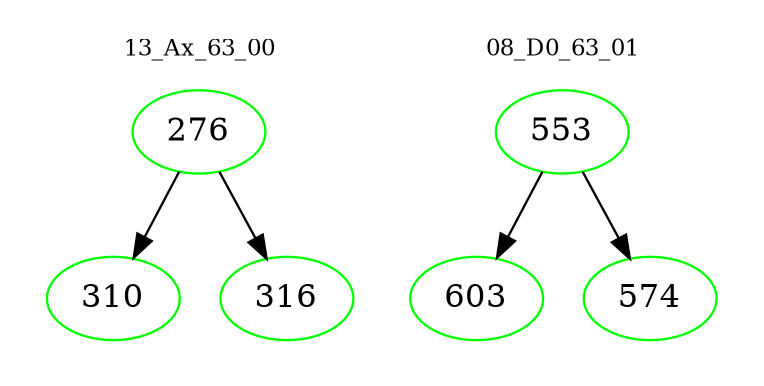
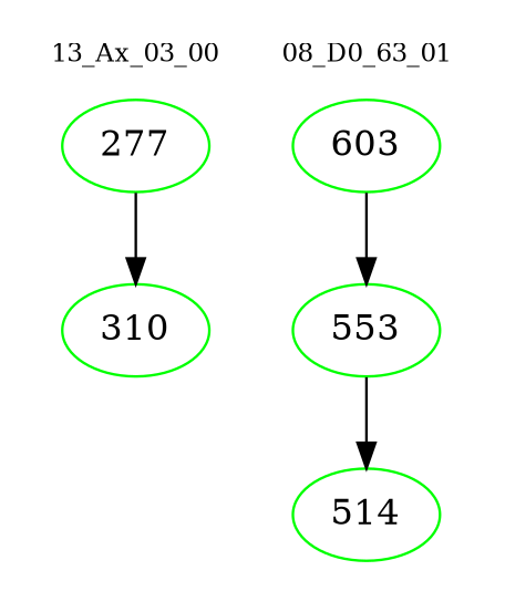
  digraph {
    node [color=green]
    edge [color=black]
-   n1 [label=276]
+   n1 [label=277]
    n2 [label=310]
-   n3 [label=316]
    n4 [label=553]
    n5 [label=603]
-   n6 [label=574]
+   n6 [label=514]
    subgraph cluster_1 {
      color=white
      fontsize=10
-     label="13_Ax_63_00"
+     label="13_Ax_03_00"
      n1
      n2
-     n3
    }
    subgraph cluster_2 {
      color=white
      fontsize=10
      label="08_D0_63_01"
      n4
      n5
      n6
    }
    n1 -> n2
-   n1 -> n3
-   n4 -> n5
+   n5 -> n4
    n4 -> n6
  }
